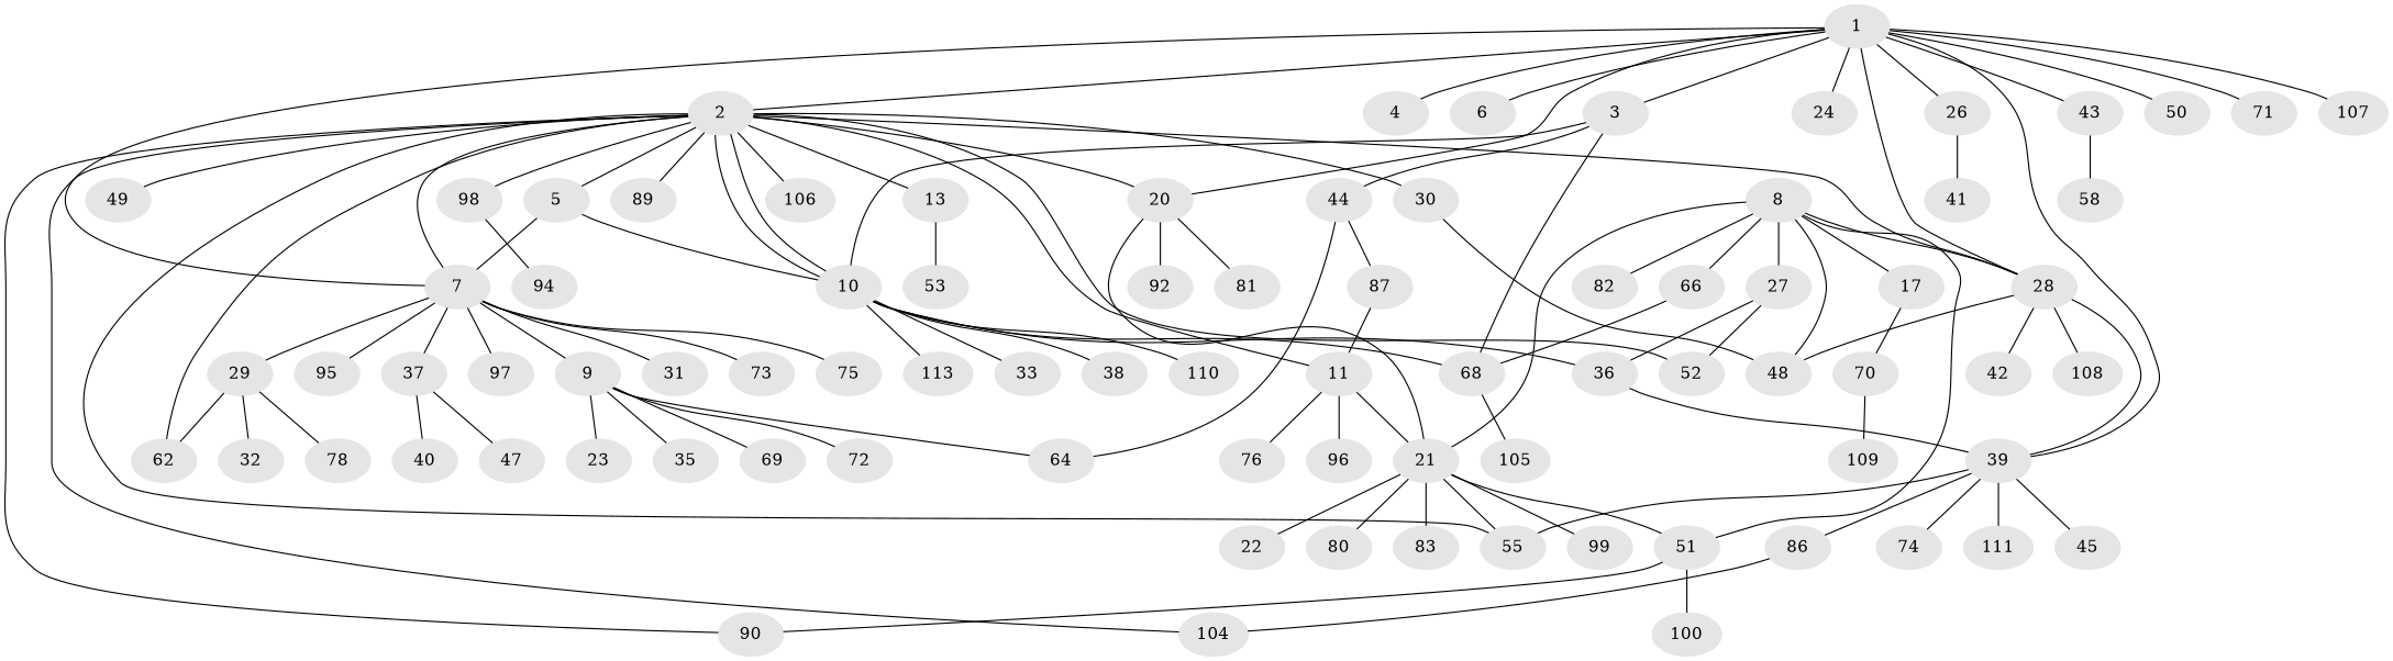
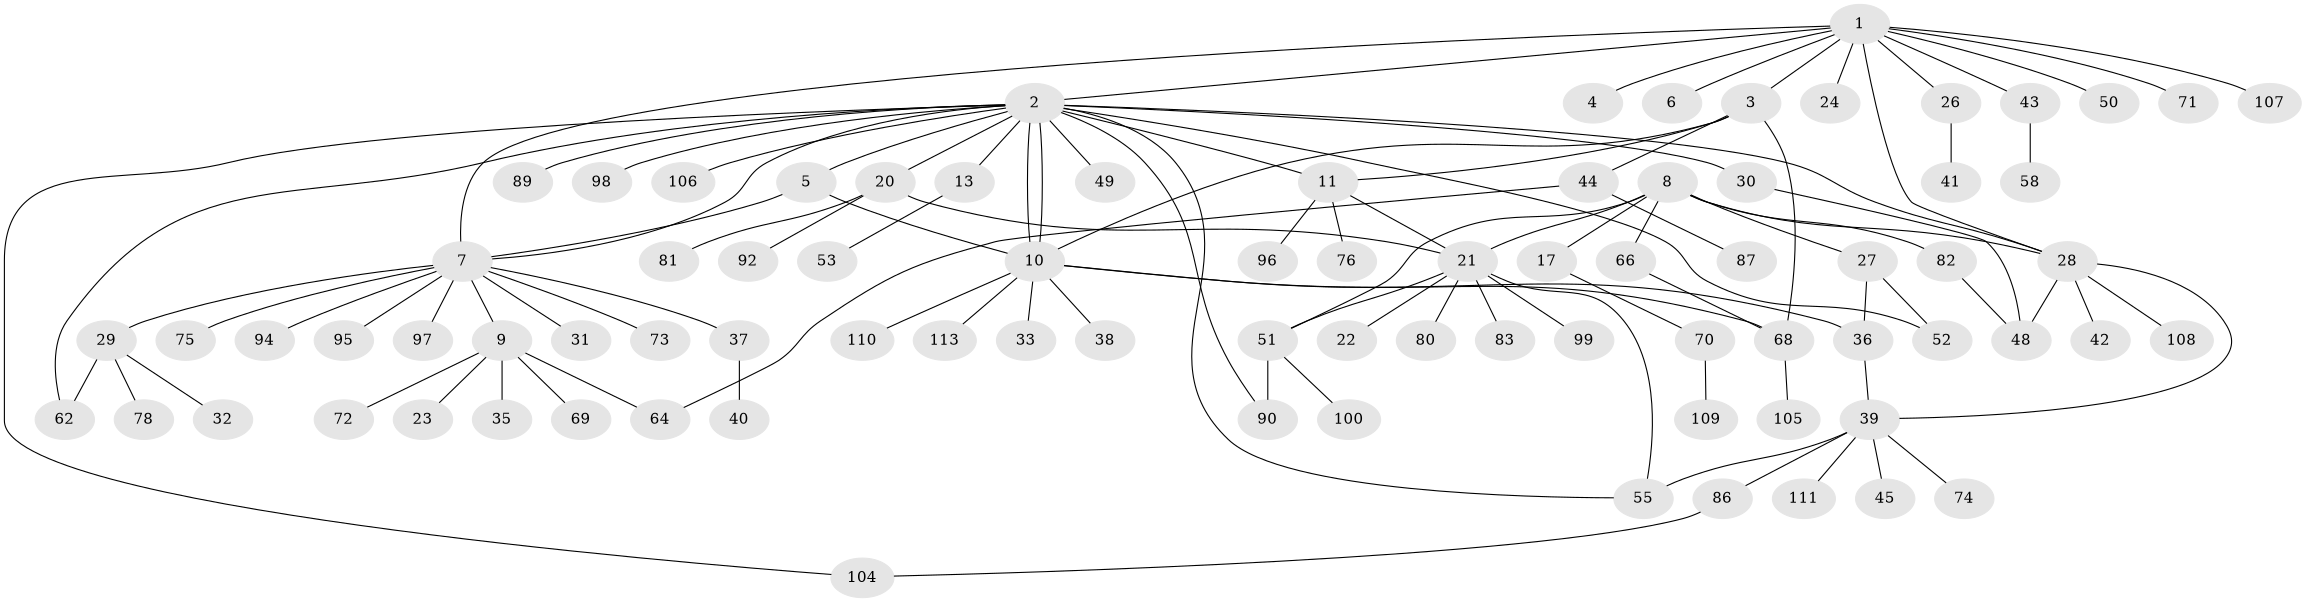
  graph {
    node [color=gray90 style=filled]
    1 [super="+16"]
    2 [super="+12"]
    3 [super="+18"]
    4
    6
    7 [super="+103"]
    20 [super="+57"]
    24
    26
    28 [super="+54"]
    39 [super="+65"]
    43
    50
    71
    107
    5 [super="+19"]
    10 [super="+15"]
    11 [super="+63"]
    13 [super="+14"]
    30
    49
    52
    55 [super="+61"]
    62
    89
    90
    98
    104
    106
    44 [super="+59"]
    68 [super="+101"]
    9 [super="+34"]
    29 [super="+112"]
    31
    37 [super="+60"]
    73 [super="+79"]
    75
    94
    95
    97
    21 [super="+85"]
    81
    92
    41
    48
    42
    108
    45
    74
    86
    111
    58
    8 [super="+77"]
    17
    27
    51 [super="+114"]
    66 [super="+88"]
    82
    33
    36 [super="+91"]
    38
    110
    113
    76
    96
    53
    64 [super="+67"]
    87
    105
    23 [super="+46"]
    35
    69
    72
    32
    78
    40
-   47
    70 [super="+93"]
    22
    80
    83
    99
    100
    109
    1 -- 2
    1 -- 3
    1 -- 4
    1 -- 6
    1 -- 7
-   1 -- 20
    1 -- 24
    1 -- 26
    1 -- 28
-   1 -- 39
    1 -- 43
    1 -- 50
    1 -- 71
    1 -- 107
    2 -- 7
    2 -- 20
    2 -- 28
    2 -- 5
    2 -- 10
    2 -- 10
    2 -- 11 [weight=2]
    2 -- 13
    2 -- 30
    2 -- 49
    2 -- 52
    2 -- 55
    2 -- 62
    2 -- 89
    2 -- 90
    2 -- 98
    2 -- 104
    2 -- 106
    3 -- 10
-   87 -- 11
+   3 -- 11
    3 -- 44
    3 -- 68
    7 -- 9
    7 -- 29
    7 -- 31
    7 -- 37
    7 -- 73
    7 -- 75
-   98 -- 94
+   7 -- 94
    7 -- 95
    7 -- 97
    20 -- 21
    20 -- 81
    20 -- 92
    26 -- 41
    28 -- 39
    28 -- 48
    28 -- 42
    28 -- 108
    39 -- 55 [weight=2]
    39 -- 45
    39 -- 74
    39 -- 86
    39 -- 111
    43 -- 58
    5 -- 7
    5 -- 10
    10 -- 68
    10 -- 33
    10 -- 36
    10 -- 38
    10 -- 110
    10 -- 113
    11 -- 21
    11 -- 76
    11 -- 96
    13 -- 53
    30 -- 48
    44 -- 64
    44 -- 87
    68 -- 105
    9 -- 64
    9 -- 23
    9 -- 35
    9 -- 69
    9 -- 72
    29 -- 62
    29 -- 32
    29 -- 78
    37 -- 40
-   37 -- 47
    21 -- 55
    21 -- 51
    21 -- 22
    21 -- 80
    21 -- 83
    21 -- 99
    86 -- 104
    8 -- 28
    8 -- 21
-   8 -- 48
+   82 -- 48
    8 -- 17
    8 -- 27
    8 -- 51
    8 -- 66
    8 -- 82
    17 -- 70
    27 -- 52
    27 -- 36
    51 -- 90
    51 -- 100
    66 -- 68
    36 -- 39
    70 -- 109
  }
